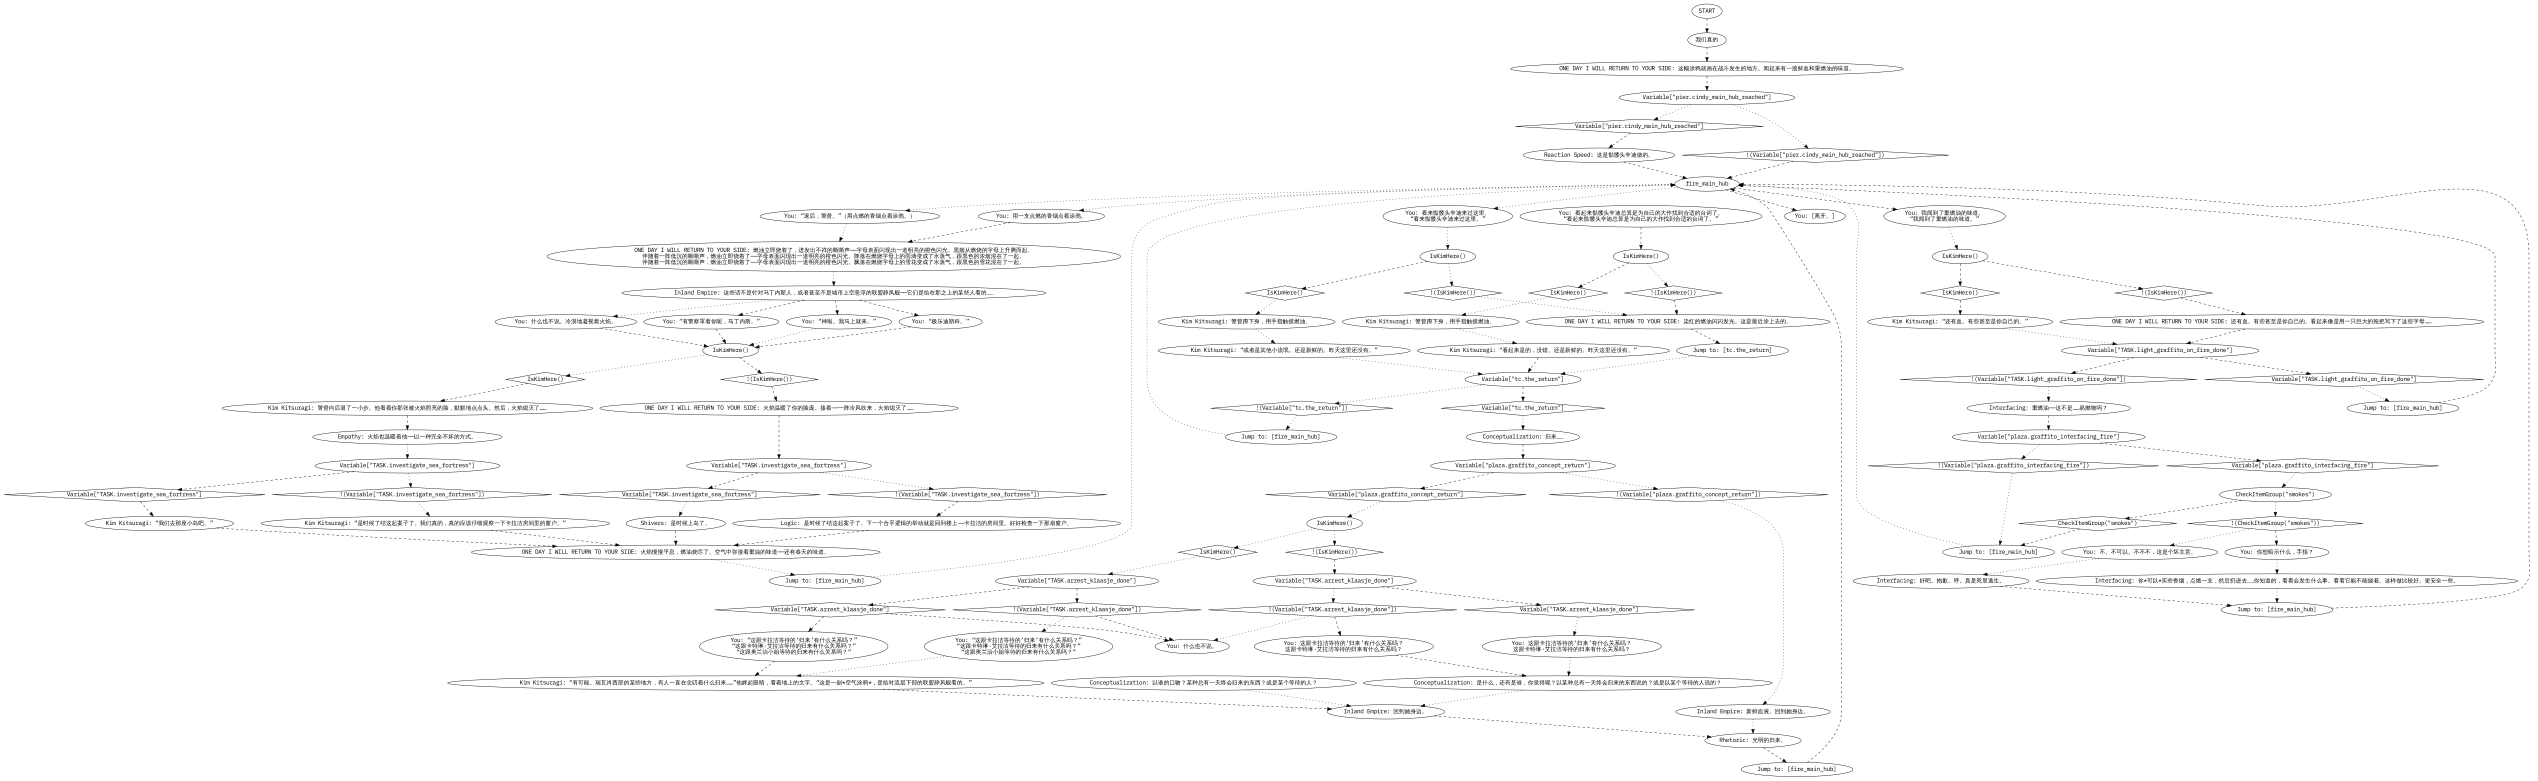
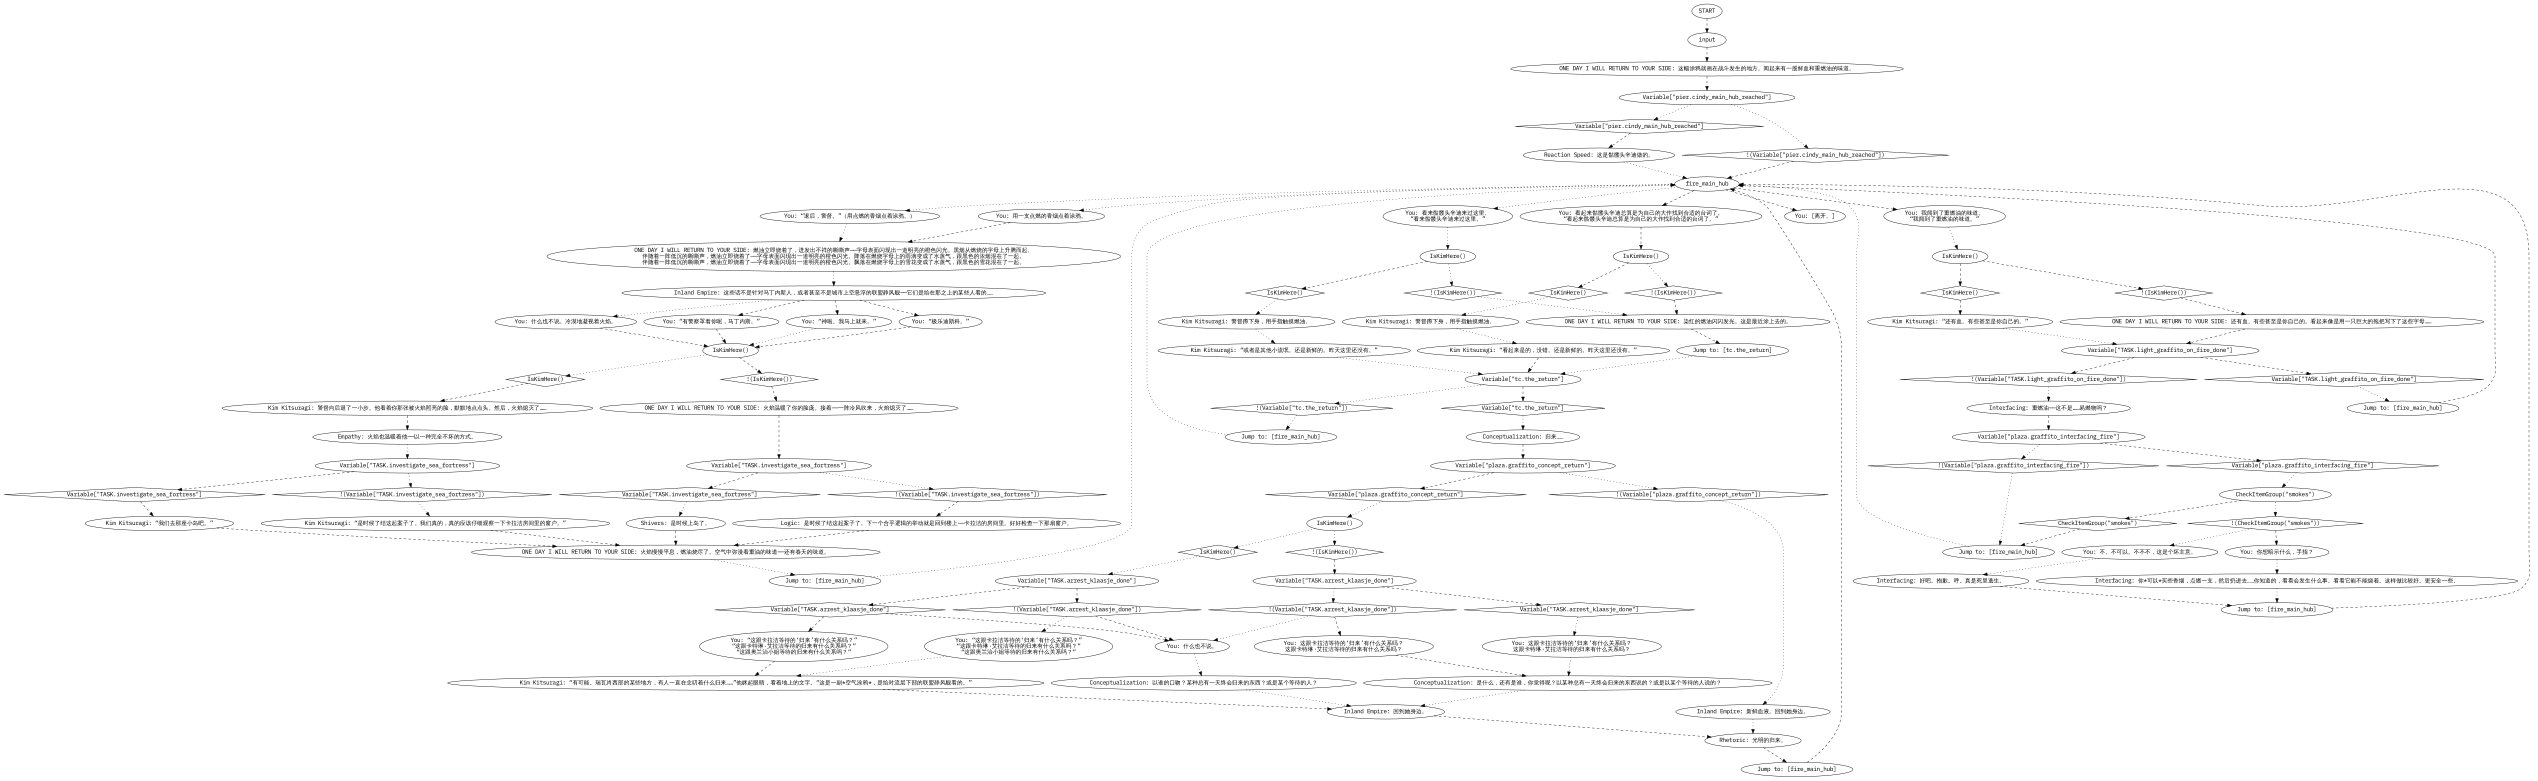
  digraph {
    fontname="IBM Plex Mono"
    node [fontname="IBM Plex Mono"]
    edge [fontname="IBM Plex Mono" style=dashed]
    n1 [label=START]
-   n2 [label="我们真的"]
+   n2 [label=input]
    n3 [label="ONE DAY I WILL RETURN TO YOUR SIDE: 这幅涂鸦就画在战斗发生的地方。闻起来有一股鲜血和重燃油的味道。"]
    n4 [label="Variable[\"pier.cindy_main_hub_reached\"]"]
    n5 [label="You: 什么也不说。冷漠地凝视着火焰。"]
    n6 [label="IsKimHere()"]
    n7 [label="IsKimHere()" shape=diamond]
    n8 [label="!(IsKimHere())" shape=diamond]
    n9 [label="IsKimHere()"]
    n10 [label="IsKimHere()" shape=diamond]
    n11 [label="!(IsKimHere())" shape=diamond]
    n12 [label="Kim Kitsuragi: 警督蹲下身，用手指触摸燃油。"]
    n13 [label="ONE DAY I WILL RETURN TO YOUR SIDE: 染红的燃油闪闪发光。这是最近涂上去的。"]
    n14 [label="Kim Kitsuragi: “或者是其他小流氓。还是新鲜的。昨天这里还没有。”"]
    n15 [label="Jump to: [tc.the_return]"]
    n16 [label="ONE DAY I WILL RETURN TO YOUR SIDE: 火焰慢慢平息，燃油烧尽了。空气中弥漫着重油的味道——还有春天的味道。"]
    n17 [label="Jump to: [fire_main_hub]"]
    n18 [label=fire_main_hub]
    n19 [label="You: “有警察罩着你呢，马丁内斯。”"]
    n20 [label="Variable[\"TASK.arrest_klaasje_done\"]"]
    n21 [label="Variable[\"TASK.arrest_klaasje_done\"]" shape=diamond]
    n22 [label="!(Variable[\"TASK.arrest_klaasje_done\"])" shape=diamond]
    n23 [label="You: 这跟卡拉洁等待的‘归来’有什么关系吗？\n这跟卡特琳·艾拉洁等待的归来有什么关系吗？"]
    n24 [label="You: 这跟卡拉洁等待的‘归来’有什么关系吗？\n这跟卡特琳·艾拉洁等待的归来有什么关系吗？"]
    n25 [label="You: 什么也不说。"]
    n26 [label="Conceptualization: 是什么，还有是谁，你觉得呢？以某种总有一天终会归来的东西说的？或是以某个等待的人说的？"]
    n27 [label="Conceptualization: 以谁的口吻？某种总有一天终会归来的东西？或是某个等待的人？"]
    n28 [label="Interfacing: 你*可以*买些香烟，点燃一支，然后扔进去……你知道的，看看会发生什么事。看看它能不能烧着。这样做比较好。更安全一些。"]
    n29 [label="Jump to: [fire_main_hub]"]
    n30 [label="Rhetoric: 光明的归来。"]
    n31 [label="Jump to: [fire_main_hub]"]
    n32 [label="You: 看来骷髅头辛迪来过这里。\n“看来骷髅头辛迪来过这里。”"]
    n33 [label="You: [离开。]"]
    n34 [label="You: “退后，警督。”（用点燃的香烟点着涂鸦。）"]
    n35 [label="You: 用一支点燃的香烟点着涂鸦。"]
    n36 [label="You: 我闻到了重燃油的味道。\n“我闻到了重燃油的味道。”"]
    n37 [label="You: 看起来骷髅头辛迪总算是为自己的大作找到合适的台词了。\n“看起来骷髅头辛迪总算是为自己的大作找到合适的台词了。”"]
    n38 [label="Variable[\"tc.the_return\"]"]
    n39 [label="You: 不。不可以。不不不，这是个坏主意。"]
    n40 [label="Interfacing: 好吧。抱歉。呼。真是死里逃生。"]
    n41 [label="Inland Empire: 回到她身边。"]
    n42 [label="ONE DAY I WILL RETURN TO YOUR SIDE: 燃油立即烧着了，迸发出不祥的嘶嘶声——字母表面闪现出一道明亮的橙色闪光。黑烟从燃烧的字母上升腾而起。\n伴随着一阵低沉的嘶嘶声，燃油立即烧着了——字母表面闪现出一道明亮的橙色闪光。降落在燃烧字母上的雨滴变成了水蒸气，跟黑色的浓烟混在了一起。\n伴随着一阵低沉的嘶嘶声，燃油立即烧着了——字母表面闪现出一道明亮的橙色闪光。飘落在燃烧字母上的雪花变成了水蒸气，跟黑色的雪花混在了一起。"]
    n43 [label="Inland Empire: 这些话不是针对马丁内斯人，或者甚至不是城市上空悬浮的联盟静风舰——它们是给在那之上的某些人看的……"]
    n44 [label="Variable[\"tc.the_return\"]" shape=diamond]
    n45 [label="!(Variable[\"tc.the_return\"])" shape=diamond]
    n46 [label="Kim Kitsuragi: “有可能。瑞瓦肖西部的某些地方，有人一直在念叨着什么归来……”他眯起眼睛，看着地上的文字。“这是一副*空气涂鸦*，是给对流层下部的联盟静风舰看的。”"]
    n47 [label="Interfacing: 重燃油——这不是……易燃物吗？"]
    n48 [label="Variable[\"plaza.graffito_interfacing_fire\"]"]
    n49 [label="Variable[\"plaza.graffito_interfacing_fire\"]" shape=diamond]
    n50 [label="!(Variable[\"plaza.graffito_interfacing_fire\"])" shape=diamond]
    n51 [label="Variable[\"TASK.investigate_sea_fortress\"]"]
    n52 [label="Variable[\"TASK.investigate_sea_fortress\"]" shape=diamond]
    n53 [label="!(Variable[\"TASK.investigate_sea_fortress\"])" shape=diamond]
    n54 [label="Kim Kitsuragi: “我们去那座小岛吧。”"]
    n55 [label="Kim Kitsuragi: “是时候了结这起案子了。我们真的，真的应该仔细观察一下卡拉洁房间里的窗户。”"]
    n56 [label="Inland Empire: 新鲜血液。回到她身边。"]
    n57 [label="Variable[\"plaza.graffito_concept_return\"]"]
    n58 [label="Variable[\"plaza.graffito_concept_return\"]" shape=diamond]
    n59 [label="!(Variable[\"plaza.graffito_concept_return\"])" shape=diamond]
    n60 [label="IsKimHere()"]
    n61 [label="IsKimHere()" shape=diamond]
    n62 [label="!(IsKimHere())" shape=diamond]
    n63 [label="ONE DAY I WILL RETURN TO YOUR SIDE: 火焰温暖了你的脸庞。接着——一阵冷风吹来，火焰熄灭了……"]
    n64 [label="Variable[\"TASK.investigate_sea_fortress\"]"]
    n65 [label="Variable[\"TASK.investigate_sea_fortress\"]" shape=diamond]
    n66 [label="!(Variable[\"TASK.investigate_sea_fortress\"])" shape=diamond]
    n67 [label="IsKimHere()"]
    n68 [label="IsKimHere()" shape=diamond]
    n69 [label="!(IsKimHere())" shape=diamond]
    n70 [label="Kim Kitsuragi: 警督蹲下身，用手指触摸燃油。"]
    n71 [label="Kim Kitsuragi: “看起来是的，没错。还是新鲜的。昨天这里还没有。”"]
    n72 [label="Shivers: 是时候上岛了。"]
    n73 [label="Logic: 是时候了结这起案子了。下一个合乎逻辑的举动就是回到楼上——卡拉洁的房间里。好好检查一下那扇窗户。"]
    n74 [label="Jump to: [fire_main_hub]"]
    n75 [label="CheckItemGroup(\"smokes\")"]
    n76 [label="Jump to: [fire_main_hub]"]
    n77 [label="CheckItemGroup(\"smokes\")" shape=diamond]
    n78 [label="!(CheckItemGroup(\"smokes\"))" shape=diamond]
    n79 [label="Variable[\"TASK.arrest_klaasje_done\"]"]
    n80 [label="Variable[\"TASK.arrest_klaasje_done\"]" shape=diamond]
    n81 [label="!(Variable[\"TASK.arrest_klaasje_done\"])" shape=diamond]
    n82 [label="You: “这跟卡拉洁等待的‘归来’有什么关系吗？”\n“这跟卡特琳·艾拉洁等待的归来有什么关系吗？”\n“这跟奥兰治小姐等待的归来有什么关系吗？”"]
    n83 [label="You: “这跟卡拉洁等待的‘归来’有什么关系吗？”\n“这跟卡特琳·艾拉洁等待的归来有什么关系吗？”\n“这跟奥兰治小姐等待的归来有什么关系吗？”"]
    n84 [label="Conceptualization: 归来……"]
    n85 [label="You: “神啦。我马上就来。”"]
    n86 [label="You: “极乐迪斯科。”"]
    n87 [label="Kim Kitsuragi: 警督向后退了一小步。他看着你那张被火焰照亮的脸，默默地点点头。然后，火焰熄灭了……"]
    n88 [label="Empathy: 火焰也温暖着他——以一种完全不坏的方式。"]
    n89 [label="You: 你想暗示什么，手指？"]
    n90 [label="Jump to: [fire_main_hub]"]
    n91 [label="ONE DAY I WILL RETURN TO YOUR SIDE: 还有血。有些甚至是你自己的。看起来像是用一只巨大的拖把写下了这些字母……"]
    n92 [label="Variable[\"TASK.light_graffito_on_fire_done\"]"]
    n93 [label="Variable[\"TASK.light_graffito_on_fire_done\"]" shape=diamond]
    n94 [label="!(Variable[\"TASK.light_graffito_on_fire_done\"])" shape=diamond]
    n95 [label="IsKimHere()"]
    n96 [label="IsKimHere()" shape=diamond]
    n97 [label="!(IsKimHere())" shape=diamond]
    n98 [label="Kim Kitsuragi: “还有血。有些甚至是你自己的。”"]
    n99 [label="Reaction Speed: 这是骷髅头辛迪做的。"]
    n100 [label="Variable[\"pier.cindy_main_hub_reached\"]" shape=diamond]
    n101 [label="!(Variable[\"pier.cindy_main_hub_reached\"])" shape=diamond]
    n1 -> n2
    n2 -> n3
    n3 -> n4
    n4 -> n100 [style=dotted]
    n4 -> n101 [style=dotted]
    n5 -> n6
    n6 -> n7 [style=dotted]
    n6 -> n8
    n7 -> n87
    n8 -> n63
    n9 -> n10
    n9 -> n11 [style=dotted]
    n10 -> n12 [style=dotted]
    n11 -> n13 [style=dotted]
    n12 -> n14 [style=dotted]
    n13 -> n15
    n14 -> n38 [style=dotted]
    n15 -> n38 [style=dotted]
    n16 -> n17 [style=dotted]
    n17 -> n18 [style=dotted]
    n18 -> n32 [style=dotted]
    n18 -> n33
    n18 -> n34 [style=dotted]
    n18 -> n35 [style=dotted]
    n18 -> n36
+   n18 -> n37
    n19 -> n6
    n20 -> n21
    n20 -> n22 [style=dotted]
    n21 -> n23 [style=dotted]
    n22 -> n24
    n22 -> n25 [style=dotted]
    n23 -> n26 [style=dotted]
    n24 -> n26
+   n25 -> n27 [style=dotted]
    n26 -> n41 [style=dotted]
    n27 -> n41 [style=dotted]
    n28 -> n29 [style=dotted]
    n29 -> n18
    n30 -> n31
    n31 -> n18
    n32 -> n9 [style=dotted]
    n34 -> n42 [style=dotted]
    n35 -> n42
    n36 -> n95 [style=dotted]
    n37 -> n67
    n38 -> n44
    n38 -> n45 [style=dotted]
    n39 -> n40 [style=dotted]
    n40 -> n29
    n41 -> n30
    n42 -> n43 [style=dotted]
    n43 -> n5 [style=dotted]
    n43 -> n19
    n43 -> n85
    n43 -> n86
    n44 -> n84 [style=dotted]
    n45 -> n74 [style=dotted]
    n46 -> n41
    n47 -> n48
    n48 -> n49
    n48 -> n50 [style=dotted]
    n49 -> n75 [style=dotted]
    n50 -> n76 [style=dotted]
    n51 -> n52
    n51 -> n53 [style=dotted]
    n52 -> n54
    n53 -> n55 [style=dotted]
    n54 -> n16
    n55 -> n16
    n56 -> n30 [style=dotted]
    n57 -> n58
    n57 -> n59 [style=dotted]
    n58 -> n60 [style=dotted]
    n59 -> n56 [style=dotted]
    n60 -> n61 [style=dotted]
    n60 -> n62 [style=dotted]
    n61 -> n79 [style=dotted]
    n62 -> n20
    n63 -> n64
    n64 -> n65
    n64 -> n66 [style=dotted]
    n65 -> n72 [style=dotted]
    n66 -> n73
    n67 -> n68
    n67 -> n69 [style=dotted]
    n68 -> n70 [style=dotted]
    n69 -> n13
    n70 -> n71 [style=dotted]
    n71 -> n38
    n72 -> n16
    n73 -> n16
    n74 -> n18 [style=dotted]
    n75 -> n77
    n75 -> n78 [style=dotted]
    n76 -> n18 [style=dotted]
    n77 -> n76
    n78 -> n39 [style=dotted]
    n78 -> n89
    n79 -> n80
    n79 -> n81
    n80 -> n25
    n80 -> n82
    n81 -> n25
    n81 -> n83 [style=dotted]
    n82 -> n46
    n83 -> n46 [style=dotted]
    n84 -> n57
    n85 -> n6 [style=dotted]
    n86 -> n6
    n87 -> n88
    n88 -> n51 [style=dotted]
    n89 -> n28 [style=dotted]
    n90 -> n18
    n91 -> n92
    n92 -> n93
    n92 -> n94
    n93 -> n90 [style=dotted]
    n94 -> n47 [style=dotted]
    n95 -> n96
    n95 -> n97
    n96 -> n98
    n97 -> n91
    n98 -> n92 [style=dotted]
-   n99 -> n18
+   n99 -> n18 [style=dotted]
    n100 -> n99
    n101 -> n18
  }
